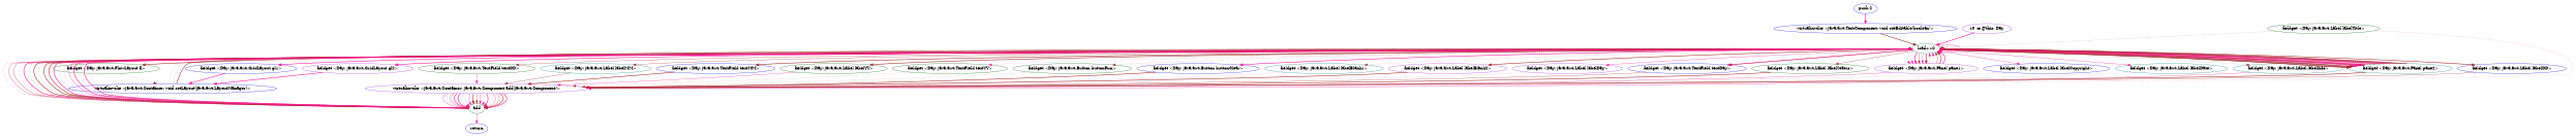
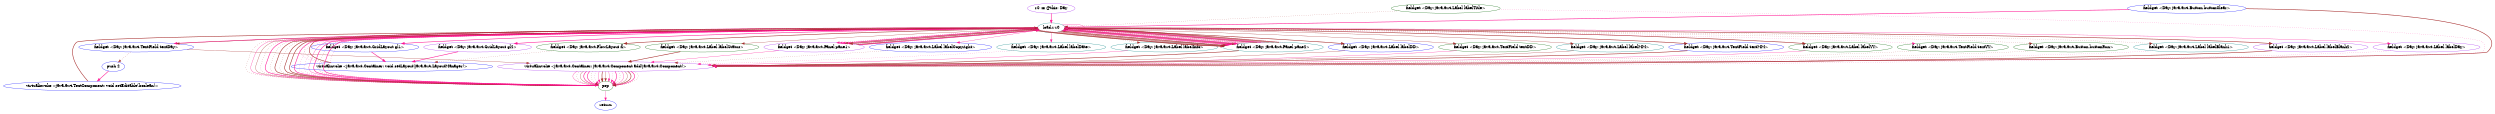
  digraph {
    node [color=blue]
    edge [color=brown style=bold]
    "r0 := @this: Day" [color=purple]
    "load.r r0" [color=teal]
    "fieldget <Day: java.awt.Panel pane1>" [color=purple]
    "fieldget <Day: java.awt.GridLayout gl1>"
    "fieldget <Day: java.awt.Label labelCopyright>"
    "fieldget <Day: java.awt.Label labelDate>" [color=teal]
    "fieldget <Day: java.awt.Label labelInfo>" [color=teal]
    "fieldget <Day: java.awt.Panel pane2>" [color=teal]
    "fieldget <Day: java.awt.GridLayout gl2>" [color=purple]
    "fieldget <Day: java.awt.Label labelDD>"
    "fieldget <Day: java.awt.TextField textDD>" [color=darkgreen]
    "fieldget <Day: java.awt.Label labelMM>" [color=teal]
    "fieldget <Day: java.awt.TextField textMM>"
    "fieldget <Day: java.awt.Label labelYY>" [color=darkgreen]
    "fieldget <Day: java.awt.TextField textYY>" [color=darkgreen]
    "fieldget <Day: java.awt.Button buttonRun>" [color=darkgreen]
    "fieldget <Day: java.awt.Button buttonClear>"
    "fieldget <Day: java.awt.Label labelBlank1>" [color=teal]
    "fieldget <Day: java.awt.Label labelBlank2>" [color=purple]
    "fieldget <Day: java.awt.Label labelDay>" [color=purple]
    "fieldget <Day: java.awt.TextField textDay>"
    "fieldget <Day: java.awt.FlowLayout fl>" [color=darkgreen]
    "fieldget <Day: java.awt.Label labelStatus>" [color=darkgreen]
    "virtualinvoke <java.awt.Container: java.awt.Component add(java.awt.Component)>" [color=purple]
    "virtualinvoke <java.awt.Container: void setLayout(java.awt.LayoutManager)>"
    "fieldget <Day: java.awt.Label labelTitle>" [color=darkgreen]
    n27 [label="push 2"]
-   pop [color=darkgreen label=add]
+   pop [color=darkgreen]
    return
    "virtualinvoke <java.awt.TextComponent: void setEditable(boolean)>"
    "r0 := @this: Day" -> "load.r r0" [color=deeppink]
    "load.r r0" -> "load.r r0"
    "load.r r0" -> "load.r r0" [color=deeppink style=dotted]
    "load.r r0" -> "load.r r0" [color=deeppink style=dotted]
    "load.r r0" -> "load.r r0" [color=deeppink style=solid]
    "load.r r0" -> "fieldget <Day: java.awt.Panel pane1>" [color=deeppink style=dotted]
    "load.r r0" -> "fieldget <Day: java.awt.Panel pane1>" [color=deeppink style=dotted]
    "load.r r0" -> "fieldget <Day: java.awt.Panel pane1>" [color=deeppink]
    "load.r r0" -> "fieldget <Day: java.awt.Panel pane1>" [style=solid]
    "load.r r0" -> "fieldget <Day: java.awt.Panel pane1>" [color=deeppink style=solid]
    "load.r r0" -> "fieldget <Day: java.awt.Panel pane1>"
    "load.r r0" -> "fieldget <Day: java.awt.GridLayout gl1>" [color=deeppink]
    "load.r r0" -> "fieldget <Day: java.awt.Label labelCopyright>" [color=deeppink style=solid]
    "load.r r0" -> "fieldget <Day: java.awt.Label labelDate>" [color=deeppink style=solid]
    "load.r r0" -> "fieldget <Day: java.awt.Label labelInfo>" [style=dotted]
    "load.r r0" -> "fieldget <Day: java.awt.Panel pane2>"
    "load.r r0" -> "fieldget <Day: java.awt.Panel pane2>"
    "load.r r0" -> "fieldget <Day: java.awt.Panel pane2>" [color=deeppink style=dotted]
    "load.r r0" -> "fieldget <Day: java.awt.Panel pane2>" [style=solid]
    "load.r r0" -> "fieldget <Day: java.awt.Panel pane2>" [style=solid]
    "load.r r0" -> "fieldget <Day: java.awt.Panel pane2>" [style=solid]
    "load.r r0" -> "fieldget <Day: java.awt.Panel pane2>"
    "load.r r0" -> "fieldget <Day: java.awt.Panel pane2>" [style=dotted]
    "load.r r0" -> "fieldget <Day: java.awt.Panel pane2>" [color=deeppink style=dotted]
    "load.r r0" -> "fieldget <Day: java.awt.Panel pane2>" [color=deeppink style=solid]
    "load.r r0" -> "fieldget <Day: java.awt.Panel pane2>" [color=deeppink]
    "load.r r0" -> "fieldget <Day: java.awt.Panel pane2>" [color=deeppink style=solid]
    "load.r r0" -> "fieldget <Day: java.awt.Panel pane2>"
    "load.r r0" -> "fieldget <Day: java.awt.Panel pane2>" [color=deeppink]
    "load.r r0" -> "fieldget <Day: java.awt.GridLayout gl2>" [color=deeppink]
    "load.r r0" -> "fieldget <Day: java.awt.Label labelDD>"
    "load.r r0" -> "fieldget <Day: java.awt.TextField textDD>" [style=solid]
    "load.r r0" -> "fieldget <Day: java.awt.Label labelMM>" [style=solid]
    "load.r r0" -> "fieldget <Day: java.awt.TextField textMM>"
    "load.r r0" -> "fieldget <Day: java.awt.Label labelYY>"
    "load.r r0" -> "fieldget <Day: java.awt.TextField textYY>" [color=deeppink style=dotted]
    "load.r r0" -> "fieldget <Day: java.awt.Button buttonRun>" [style=dotted]
-   "load.r r0" -> "fieldget <Day: java.awt.Button buttonClear>" [color=deeppink]
+   "fieldget <Day: java.awt.Button buttonClear>" -> "load.r r0" [color=deeppink]
    "load.r r0" -> "fieldget <Day: java.awt.Label labelBlank1>" [style=dotted]
    "load.r r0" -> "fieldget <Day: java.awt.Label labelBlank2>"
    "load.r r0" -> "fieldget <Day: java.awt.Label labelDay>" [color=deeppink style=solid]
    "load.r r0" -> "fieldget <Day: java.awt.TextField textDay>" [color=deeppink]
    "load.r r0" -> "fieldget <Day: java.awt.TextField textDay>" [style=solid]
    "load.r r0" -> "fieldget <Day: java.awt.FlowLayout fl>"
    "load.r r0" -> "fieldget <Day: java.awt.Label labelStatus>" [style=solid]
    "fieldget <Day: java.awt.Panel pane1>" -> "load.r r0" [color=deeppink style=dotted]
    "fieldget <Day: java.awt.Panel pane1>" -> "load.r r0" [color=deeppink style=dotted]
    "fieldget <Day: java.awt.Panel pane1>" -> "load.r r0" [style=solid]
    "fieldget <Day: java.awt.Panel pane1>" -> "load.r r0"
    "fieldget <Day: java.awt.Panel pane1>" -> "load.r r0" [color=deeppink]
    "fieldget <Day: java.awt.Panel pane1>" -> "virtualinvoke <java.awt.Container: java.awt.Component add(java.awt.Component)>" [color=deeppink style=solid]
    "fieldget <Day: java.awt.GridLayout gl1>" -> "virtualinvoke <java.awt.Container: void setLayout(java.awt.LayoutManager)>" [color=deeppink]
    "fieldget <Day: java.awt.Label labelCopyright>" -> "virtualinvoke <java.awt.Container: java.awt.Component add(java.awt.Component)>" [style=dotted]
    "fieldget <Day: java.awt.Label labelDate>" -> "virtualinvoke <java.awt.Container: java.awt.Component add(java.awt.Component)>" [color=deeppink style=dotted]
    "fieldget <Day: java.awt.Label labelInfo>" -> "virtualinvoke <java.awt.Container: java.awt.Component add(java.awt.Component)>" [color=deeppink style=solid]
    "fieldget <Day: java.awt.Panel pane2>" -> "load.r r0" [color=deeppink style=solid]
    "fieldget <Day: java.awt.Panel pane2>" -> "load.r r0" [style=dotted]
    "fieldget <Day: java.awt.Panel pane2>" -> "load.r r0" [style=dotted]
    "fieldget <Day: java.awt.Panel pane2>" -> "load.r r0" [color=deeppink style=solid]
    "fieldget <Day: java.awt.Panel pane2>" -> "load.r r0" [style=dotted]
    "fieldget <Day: java.awt.Panel pane2>" -> "load.r r0" [color=deeppink style=solid]
    "fieldget <Day: java.awt.Panel pane2>" -> "load.r r0"
    "fieldget <Day: java.awt.Panel pane2>" -> "load.r r0" [color=deeppink]
    "fieldget <Day: java.awt.Panel pane2>" -> "load.r r0" [color=deeppink style=solid]
    "fieldget <Day: java.awt.Panel pane2>" -> "load.r r0" [style=solid]
    "fieldget <Day: java.awt.Panel pane2>" -> "load.r r0" [style=solid]
    "fieldget <Day: java.awt.Panel pane2>" -> "load.r r0"
    "fieldget <Day: java.awt.Panel pane2>" -> "load.r r0" [color=deeppink style=dotted]
    "fieldget <Day: java.awt.Panel pane2>" -> "virtualinvoke <java.awt.Container: java.awt.Component add(java.awt.Component)>"
    "fieldget <Day: java.awt.GridLayout gl2>" -> "virtualinvoke <java.awt.Container: void setLayout(java.awt.LayoutManager)>" [color=deeppink]
    "fieldget <Day: java.awt.Label labelDD>" -> "virtualinvoke <java.awt.Container: java.awt.Component add(java.awt.Component)>" [style=solid]
    "fieldget <Day: java.awt.TextField textDD>" -> "virtualinvoke <java.awt.Container: java.awt.Component add(java.awt.Component)>" [color=deeppink style=solid]
    "fieldget <Day: java.awt.Label labelMM>" -> "virtualinvoke <java.awt.Container: java.awt.Component add(java.awt.Component)>" [style=solid]
    "fieldget <Day: java.awt.TextField textMM>" -> "virtualinvoke <java.awt.Container: java.awt.Component add(java.awt.Component)>"
    "fieldget <Day: java.awt.Label labelYY>" -> "virtualinvoke <java.awt.Container: java.awt.Component add(java.awt.Component)>" [color=deeppink style=solid]
    "fieldget <Day: java.awt.TextField textYY>" -> "virtualinvoke <java.awt.Container: java.awt.Component add(java.awt.Component)>" [style=dotted]
    "fieldget <Day: java.awt.Button buttonRun>" -> "virtualinvoke <java.awt.Container: java.awt.Component add(java.awt.Component)>" [style=dotted]
    "fieldget <Day: java.awt.Button buttonClear>" -> "virtualinvoke <java.awt.Container: java.awt.Component add(java.awt.Component)>"
    "fieldget <Day: java.awt.Label labelBlank1>" -> "virtualinvoke <java.awt.Container: java.awt.Component add(java.awt.Component)>" [color=deeppink style=dotted]
    "fieldget <Day: java.awt.Label labelBlank2>" -> "virtualinvoke <java.awt.Container: java.awt.Component add(java.awt.Component)>"
    "fieldget <Day: java.awt.Label labelDay>" -> "virtualinvoke <java.awt.Container: java.awt.Component add(java.awt.Component)>" [color=deeppink style=dotted]
    "fieldget <Day: java.awt.TextField textDay>" -> "virtualinvoke <java.awt.Container: java.awt.Component add(java.awt.Component)>" [style=solid]
+   "fieldget <Day: java.awt.TextField textDay>" -> n27 [style=dotted]
    "fieldget <Day: java.awt.FlowLayout fl>" -> "virtualinvoke <java.awt.Container: void setLayout(java.awt.LayoutManager)>" [style=dotted]
    "fieldget <Day: java.awt.Label labelStatus>" -> "virtualinvoke <java.awt.Container: java.awt.Component add(java.awt.Component)>"
    "virtualinvoke <java.awt.Container: java.awt.Component add(java.awt.Component)>" -> pop [color=deeppink style=solid]
    "virtualinvoke <java.awt.Container: java.awt.Component add(java.awt.Component)>" -> pop [style=dotted]
    "virtualinvoke <java.awt.Container: java.awt.Component add(java.awt.Component)>" -> pop [style=solid]
    "virtualinvoke <java.awt.Container: java.awt.Component add(java.awt.Component)>" -> pop [color=deeppink]
    "virtualinvoke <java.awt.Container: java.awt.Component add(java.awt.Component)>" -> pop [color=deeppink]
    "virtualinvoke <java.awt.Container: java.awt.Component add(java.awt.Component)>" -> pop [style=dotted]
    "virtualinvoke <java.awt.Container: java.awt.Component add(java.awt.Component)>" -> pop [color=deeppink style=dotted]
    "virtualinvoke <java.awt.Container: java.awt.Component add(java.awt.Component)>" -> pop [color=deeppink style=solid]
    "virtualinvoke <java.awt.Container: java.awt.Component add(java.awt.Component)>" -> pop
    "virtualinvoke <java.awt.Container: java.awt.Component add(java.awt.Component)>" -> pop [style=solid]
    "virtualinvoke <java.awt.Container: java.awt.Component add(java.awt.Component)>" -> pop [color=deeppink style=solid]
    "virtualinvoke <java.awt.Container: java.awt.Component add(java.awt.Component)>" -> pop [color=deeppink style=dotted]
    "virtualinvoke <java.awt.Container: java.awt.Component add(java.awt.Component)>" -> pop [color=deeppink]
    "virtualinvoke <java.awt.Container: java.awt.Component add(java.awt.Component)>" -> pop [style=dotted]
    "virtualinvoke <java.awt.Container: java.awt.Component add(java.awt.Component)>" -> pop [color=deeppink style=solid]
    "virtualinvoke <java.awt.Container: java.awt.Component add(java.awt.Component)>" -> pop [style=solid]
    "virtualinvoke <java.awt.Container: java.awt.Component add(java.awt.Component)>" -> pop
    "virtualinvoke <java.awt.Container: java.awt.Component add(java.awt.Component)>" -> pop [color=deeppink]
    "virtualinvoke <java.awt.Container: java.awt.Component add(java.awt.Component)>" -> pop [style=dotted]
    "virtualinvoke <java.awt.Container: void setLayout(java.awt.LayoutManager)>" -> "load.r r0" [color=deeppink style=dotted]
    "virtualinvoke <java.awt.Container: void setLayout(java.awt.LayoutManager)>" -> "load.r r0" [style=dotted]
    "virtualinvoke <java.awt.Container: void setLayout(java.awt.LayoutManager)>" -> "load.r r0"
    "fieldget <Day: java.awt.Label labelTitle>" -> "load.r r0" [style=dotted]
    "fieldget <Day: java.awt.Label labelTitle>" -> "virtualinvoke <java.awt.Container: java.awt.Component add(java.awt.Component)>" [color=deeppink style=dotted]
    n27 -> "virtualinvoke <java.awt.TextComponent: void setEditable(boolean)>" [color=deeppink]
    pop -> "load.r r0" [style=dotted]
    pop -> "load.r r0" [color=deeppink style=solid]
    pop -> "load.r r0" [style=solid]
    pop -> "load.r r0" [style=dotted]
    pop -> "load.r r0" [color=deeppink]
    pop -> "load.r r0" [style=dotted]
    pop -> "load.r r0"
    pop -> "load.r r0" [style=dotted]
    pop -> "load.r r0"
    pop -> "load.r r0"
    pop -> "load.r r0" [color=deeppink]
    pop -> "load.r r0" [color=deeppink style=dotted]
    pop -> "load.r r0" [color=deeppink style=dotted]
    pop -> "load.r r0" [color=deeppink style=solid]
    pop -> "load.r r0" [color=deeppink]
    pop -> "load.r r0" [style=dotted]
    pop -> "load.r r0" [color=deeppink]
    pop -> "load.r r0" [color=deeppink style=dotted]
    pop -> return [color=deeppink style=solid]
    "virtualinvoke <java.awt.TextComponent: void setEditable(boolean)>" -> "load.r r0"
  }
